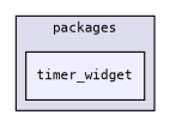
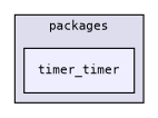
  digraph {
    compound=true
    fontname="DejaVu Sans Mono"
-   n1 [fillcolor="#eeeeff" fontname="DejaVu Sans Mono" fontsize=10 label=timer_widget pencolor=black shape=box style=filled]
+   n1 [fillcolor="#eeeeff" fontname="DejaVu Sans Mono" fontsize=10 label=timer_timer pencolor=black shape=box style=filled]
    subgraph cluster_1 {
      bgcolor="#ddddee"
      fontsize=10
      label=packages
      pencolor=black
      n1
    }
  }
